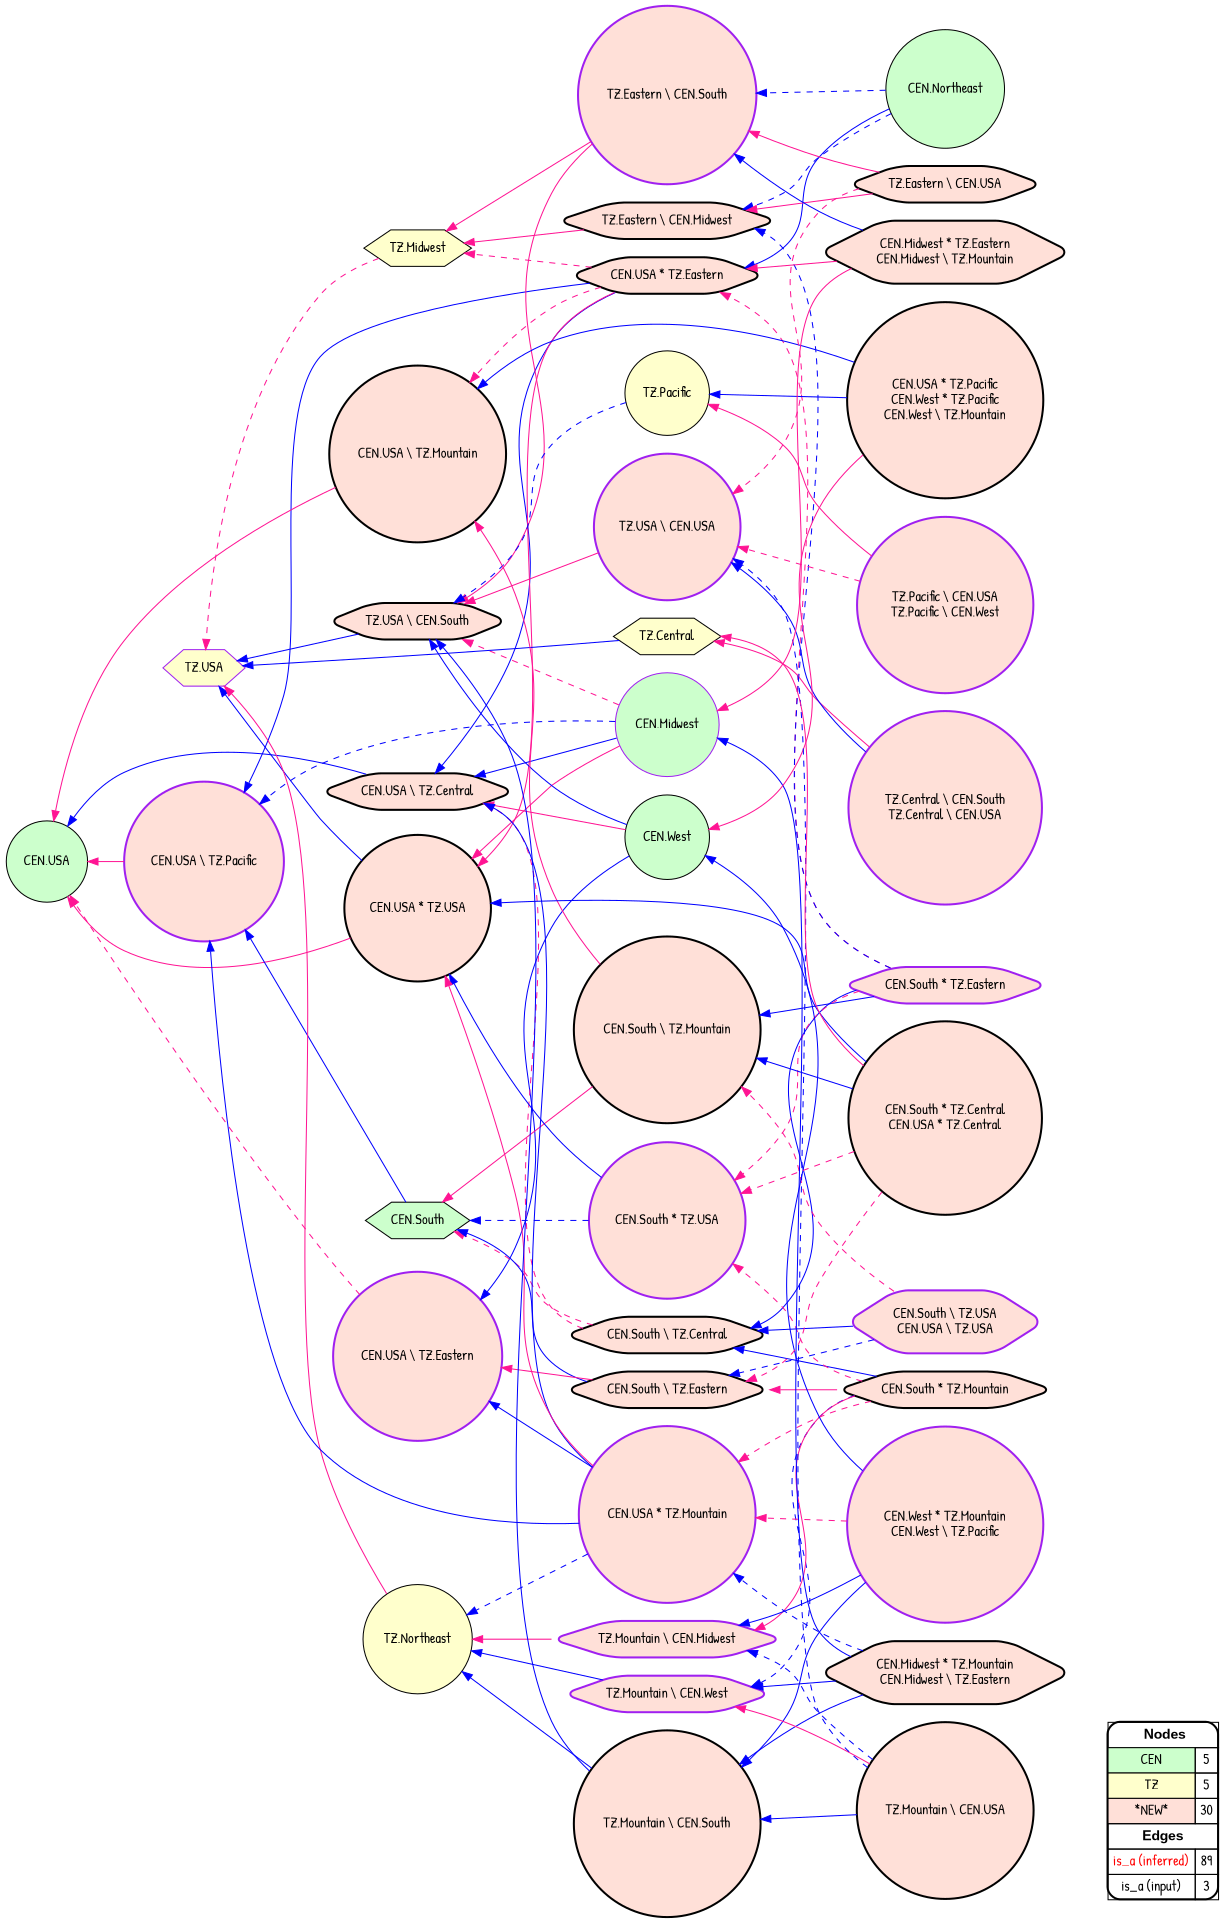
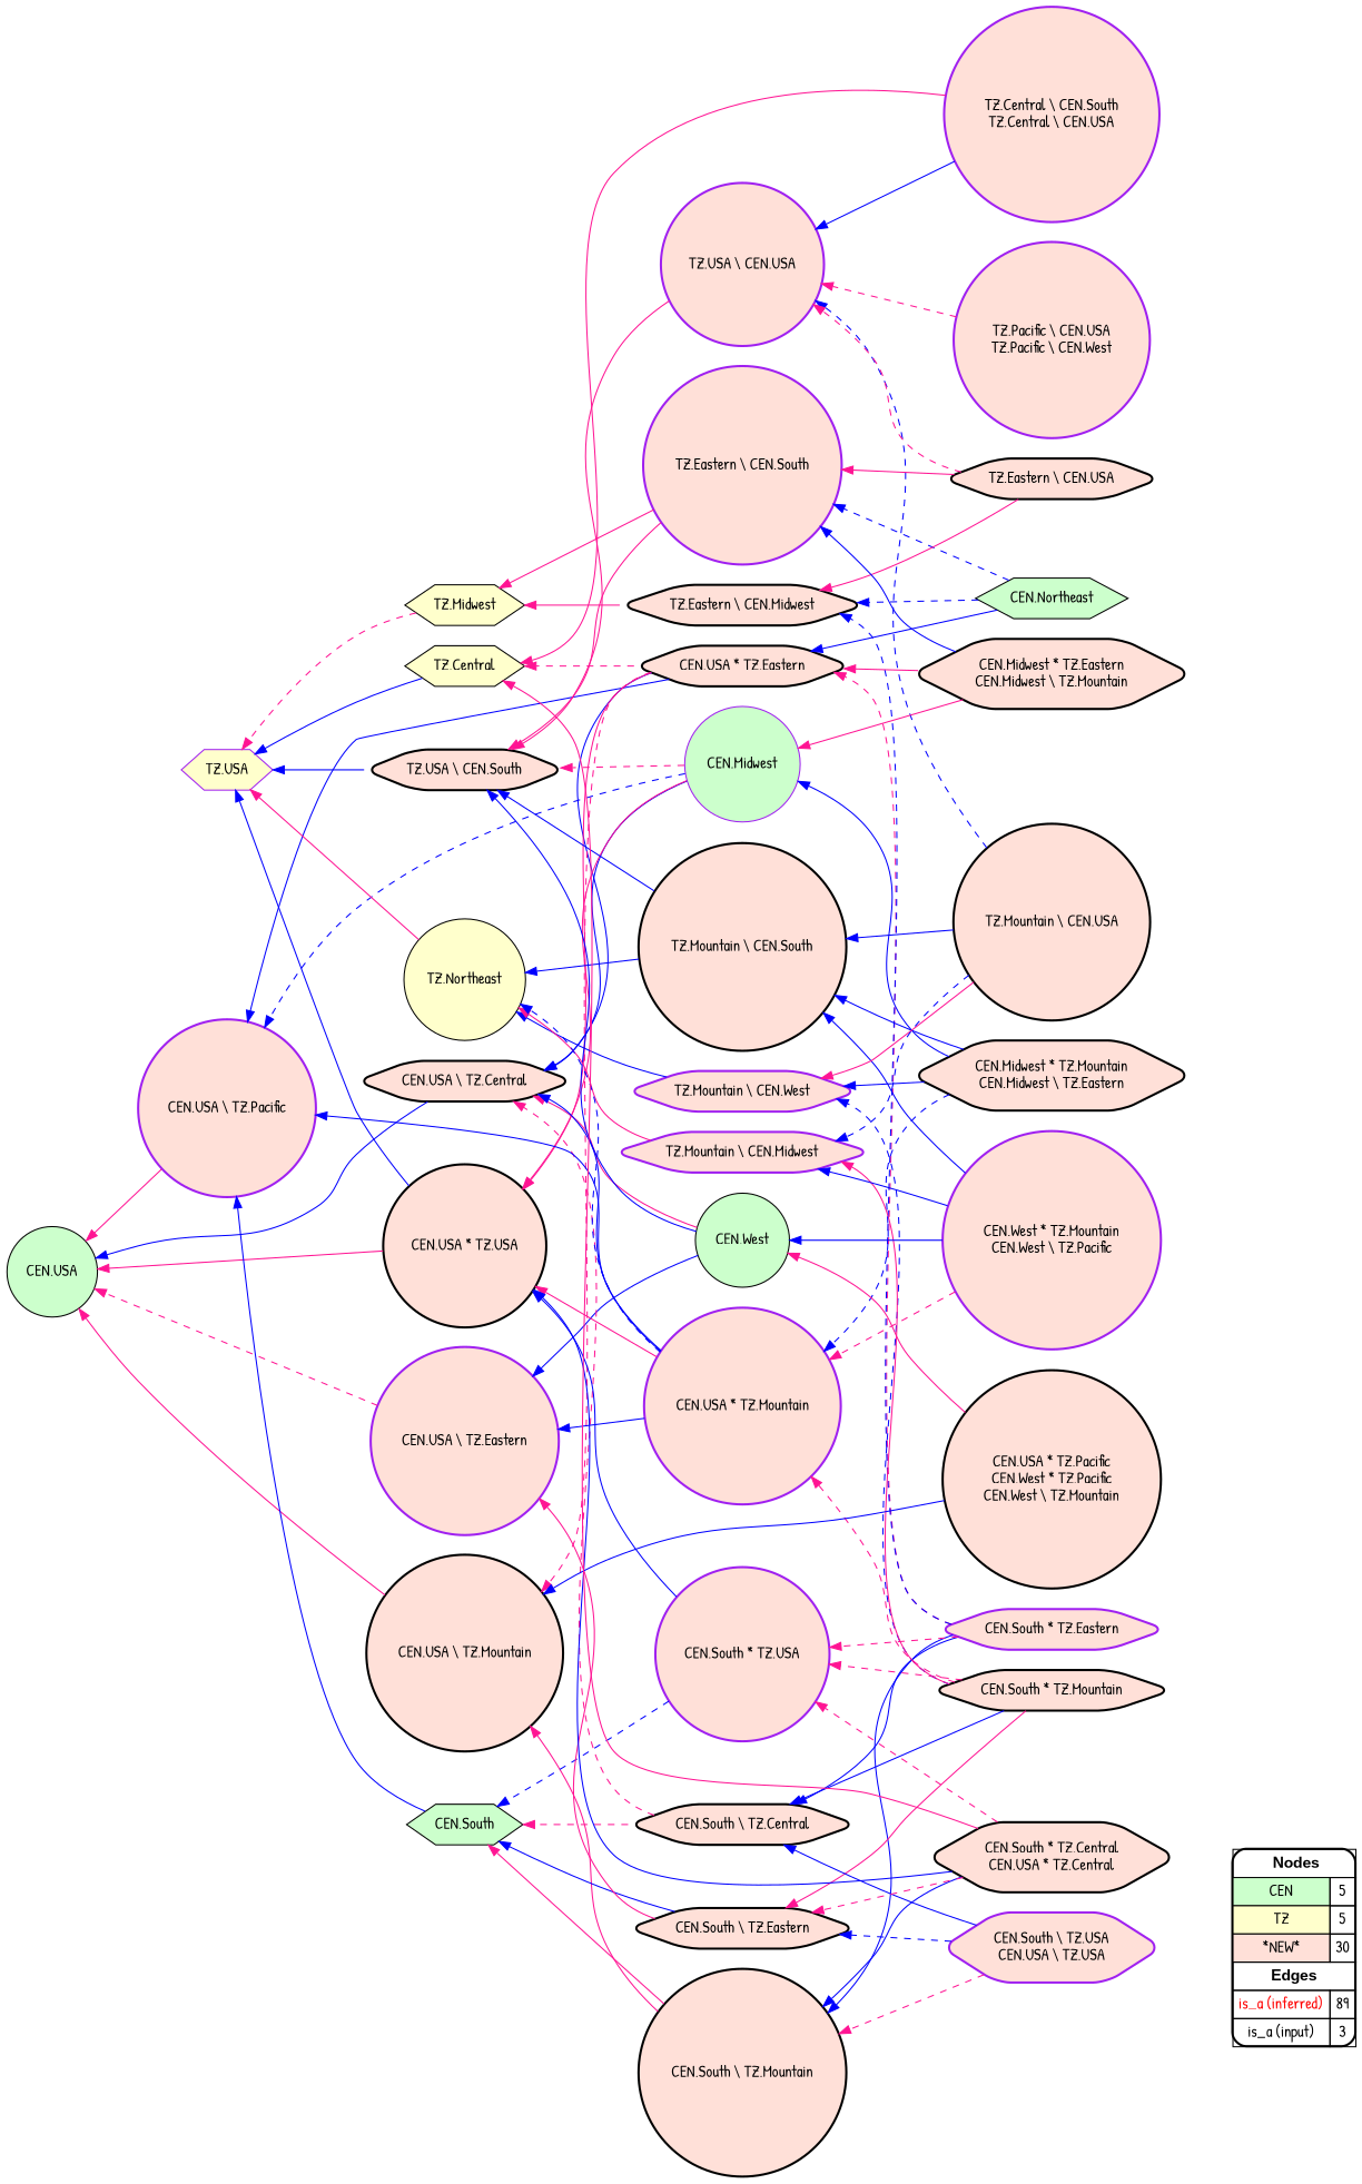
  digraph {
    fontname="Patrick Hand"
    rankdir=RL
    node [fillcolor="#FFE0D8" fontname="Patrick Hand" shape=hexagon style="filled,rounded,bold" color=black]
    edge [arrowhead=normal color=blue constraint=true fontname="Patrick Hand" penwidth=1 style=solid]
    n1 [fillcolor=white label=<   <TABLE BORDER="0" CELLBORDER="1" CELLSPACING="0" CELLPADDING="4">  <TR> <TD COLSPAN="2"><font face="Arial Black"> Nodes</font></TD> </TR>  <TR>   <TD bgcolor="#CCFFCC" fontname="helvetica">CEN</TD>   <TD>5</TD>   </TR>  <TR>   <TD bgcolor="#FFFFCC" fontname="helvetica">TZ</TD>   <TD>5</TD>   </TR>  <TR>   <TD bgcolor="#FFE0D8" fontname="helvetica">*NEW*</TD>   <TD>30</TD>   </TR>  <TR> <TD COLSPAN="2"><font face = "Arial Black"> Edges </font></TD> </TR>  <TR>   <TD><font color ="#FF0000">is_a (inferred)</font></TD><TD>89</TD> </TR> <TR>   <TD><font color ="#000000">is_a (input)</font></TD><TD>3</TD> </TR> </TABLE>   > margin=0 shape=box color=""]
-   "CEN.Northeast" [fillcolor="#CCFFCC" shape=circle style=filled]
+   "CEN.Northeast" [fillcolor="#CCFFCC" style=filled]
    "CEN.USA * TZ.Eastern"
    "TZ.Eastern \\ CEN.South" [color=purple shape=circle]
    "TZ.Eastern \\ CEN.Midwest"
    "CEN.USA \\ TZ.Pacific" [color=purple shape=circle]
    "CEN.USA \\ TZ.Central"
    "CEN.USA * TZ.USA" [shape=circle]
    n9 [fillcolor="#FFFFCC" label="TZ.Midwest" style=filled]
    "CEN.USA \\ TZ.Mountain" [shape=circle]
    "TZ.USA \\ CEN.South"
    "CEN.South" [fillcolor="#CCFFCC" style=filled]
    "CEN.USA" [fillcolor="#CCFFCC" shape=circle style=filled]
    "CEN.Midwest" [color=purple fillcolor="#CCFFCC" shape=circle style=filled]
    "TZ.USA" [color=purple fillcolor="#FFFFCC" style=filled]
    "CEN.West" [fillcolor="#CCFFCC" shape=circle style=filled]
    "CEN.USA \\ TZ.Eastern" [color=purple shape=circle]
    n18 [fillcolor="#FFFFCC" label="TZ.Northeast" shape=circle style=filled]
    "TZ.Central" [fillcolor="#FFFFCC" style=filled]
-   "TZ.Pacific" [fillcolor="#FFFFCC" shape=circle style=filled]
    "CEN.South * TZ.Eastern" [color=purple]
    "CEN.South \\ TZ.Mountain" [shape=circle]
    "CEN.South \\ TZ.Central"
    "CEN.South * TZ.USA" [color=purple shape=circle]
    "CEN.South \\ TZ.Eastern"
    "CEN.South * TZ.Mountain"
    "TZ.Mountain \\ CEN.West" [color=purple]
    "TZ.Mountain \\ CEN.Midwest" [color=purple]
    "CEN.USA * TZ.Mountain" [color=purple shape=circle]
    "CEN.South \\ TZ.USA\nCEN.USA \\ TZ.USA" [color=purple]
    "TZ.Central \\ CEN.South\nTZ.Central \\ CEN.USA" [color=purple shape=circle]
    "TZ.USA \\ CEN.USA" [color=purple shape=circle]
    "CEN.Midwest * TZ.Mountain\nCEN.Midwest \\ TZ.Eastern"
    "TZ.Mountain \\ CEN.South" [shape=circle]
    "CEN.West * TZ.Mountain\nCEN.West \\ TZ.Pacific" [color=purple shape=circle]
    "CEN.USA * TZ.Pacific\nCEN.West * TZ.Pacific\nCEN.West \\ TZ.Mountain" [shape=circle]
    "TZ.Mountain \\ CEN.USA" [shape=circle]
-   "CEN.South * TZ.Central\nCEN.USA * TZ.Central" [shape=circle]
+   "CEN.South * TZ.Central\nCEN.USA * TZ.Central"
    "TZ.Eastern \\ CEN.USA"
    "CEN.Midwest * TZ.Eastern\nCEN.Midwest \\ TZ.Mountain"
    "TZ.Pacific \\ CEN.USA\nTZ.Pacific \\ CEN.West" [color=purple shape=circle]
    subgraph sub_1 {
      rank=source
      n1
    }
    "CEN.Northeast" -> "CEN.USA * TZ.Eastern" [style=bold]
    "CEN.Northeast" -> "TZ.Eastern \\ CEN.South" [style=dashed]
    "CEN.Northeast" -> "TZ.Eastern \\ CEN.Midwest" [style=dashed]
    "CEN.USA * TZ.Eastern" -> "CEN.USA \\ TZ.Pacific"
    "CEN.USA * TZ.Eastern" -> "CEN.USA \\ TZ.Central" [style=bold]
    "CEN.USA * TZ.Eastern" -> "CEN.USA * TZ.USA" [color=deeppink style=bold]
-   "CEN.USA * TZ.Eastern" -> n9 [color=deeppink style=dashed]
+   "CEN.USA * TZ.Eastern" -> "TZ.Central" [color=deeppink style=dashed]
    "CEN.USA * TZ.Eastern" -> "CEN.USA \\ TZ.Mountain" [color=deeppink style=dashed]
    "TZ.Eastern \\ CEN.South" -> n9 [color=deeppink style=bold]
    "TZ.Eastern \\ CEN.South" -> "TZ.USA \\ CEN.South" [color=deeppink]
    "TZ.Eastern \\ CEN.Midwest" -> n9 [color=deeppink]
    "CEN.USA \\ TZ.Pacific" -> "CEN.USA" [color=deeppink]
    "CEN.USA \\ TZ.Central" -> "CEN.USA" [style=bold]
    "CEN.USA * TZ.USA" -> "CEN.USA" [color=deeppink style=bold]
    "CEN.USA * TZ.USA" -> "TZ.USA" [style=bold]
    n9 -> "TZ.USA" [color=deeppink style=dashed]
    "CEN.USA \\ TZ.Mountain" -> "CEN.USA" [color=deeppink style=bold]
    "TZ.USA \\ CEN.South" -> "TZ.USA"
    "CEN.South" -> "CEN.USA \\ TZ.Pacific" [style=bold]
    "CEN.Midwest" -> "CEN.USA \\ TZ.Pacific" [style=dashed]
    "CEN.Midwest" -> "CEN.USA \\ TZ.Central" [style=bold]
    "CEN.Midwest" -> "CEN.USA * TZ.USA" [color=deeppink]
    "CEN.Midwest" -> "TZ.USA \\ CEN.South" [color=deeppink style=dashed]
    "CEN.West" -> "CEN.USA \\ TZ.Central" [color=deeppink]
    "CEN.West" -> "TZ.USA \\ CEN.South"
    "CEN.West" -> "CEN.USA \\ TZ.Eastern" [style=bold]
    "CEN.USA \\ TZ.Eastern" -> "CEN.USA" [color=deeppink style=dashed]
    n18 -> "TZ.USA" [color=deeppink]
    "TZ.Central" -> "TZ.USA" [style=bold]
-   "TZ.Pacific" -> "TZ.USA \\ CEN.South" [style=dashed]
    "CEN.South * TZ.Eastern" -> "CEN.USA * TZ.Eastern" [color=deeppink style=dashed]
    "CEN.South * TZ.Eastern" -> "TZ.Eastern \\ CEN.Midwest" [style=dashed]
    "CEN.South * TZ.Eastern" -> "CEN.South \\ TZ.Mountain"
    "CEN.South * TZ.Eastern" -> "CEN.South \\ TZ.Central"
    "CEN.South * TZ.Eastern" -> "CEN.South * TZ.USA" [color=deeppink style=dashed]
    "CEN.South \\ TZ.Mountain" -> "CEN.USA \\ TZ.Mountain" [color=deeppink]
    "CEN.South \\ TZ.Mountain" -> "CEN.South" [color=deeppink]
    "CEN.South \\ TZ.Central" -> "CEN.USA \\ TZ.Central" [color=deeppink style=dashed]
    "CEN.South \\ TZ.Central" -> "CEN.South" [color=deeppink style=dashed]
    "CEN.South * TZ.USA" -> "CEN.USA * TZ.USA" [style=bold]
    "CEN.South * TZ.USA" -> "CEN.South" [style=dashed]
    "CEN.South \\ TZ.Eastern" -> "CEN.South" [style=bold]
    "CEN.South \\ TZ.Eastern" -> "CEN.USA \\ TZ.Eastern" [color=deeppink]
    "CEN.South * TZ.Mountain" -> "CEN.South \\ TZ.Central" [style=bold]
    "CEN.South * TZ.Mountain" -> "CEN.South * TZ.USA" [color=deeppink style=dashed]
    "CEN.South * TZ.Mountain" -> "CEN.South \\ TZ.Eastern" [color=deeppink]
    "CEN.South * TZ.Mountain" -> "TZ.Mountain \\ CEN.West" [style=dashed]
    "CEN.South * TZ.Mountain" -> "TZ.Mountain \\ CEN.Midwest" [color=deeppink]
    "CEN.South * TZ.Mountain" -> "CEN.USA * TZ.Mountain" [color=deeppink style=dashed]
    "TZ.Mountain \\ CEN.West" -> n18 [style=bold]
    "TZ.Mountain \\ CEN.Midwest" -> n18 [color=deeppink]
    "CEN.USA * TZ.Mountain" -> "CEN.USA \\ TZ.Pacific"
    "CEN.USA * TZ.Mountain" -> "CEN.USA \\ TZ.Central" [style=bold]
    "CEN.USA * TZ.Mountain" -> "CEN.USA * TZ.USA" [color=deeppink]
    "CEN.USA * TZ.Mountain" -> "CEN.USA \\ TZ.Eastern" [style=bold]
    "CEN.USA * TZ.Mountain" -> n18 [style=dashed]
    "CEN.South \\ TZ.USA\nCEN.USA \\ TZ.USA" -> "CEN.South \\ TZ.Mountain" [color=deeppink style=dashed]
    "CEN.South \\ TZ.USA\nCEN.USA \\ TZ.USA" -> "CEN.South \\ TZ.Central"
    "CEN.South \\ TZ.USA\nCEN.USA \\ TZ.USA" -> "CEN.South \\ TZ.Eastern" [style=dashed]
    "TZ.Central \\ CEN.South\nTZ.Central \\ CEN.USA" -> "TZ.Central" [color=deeppink]
    "TZ.Central \\ CEN.South\nTZ.Central \\ CEN.USA" -> "TZ.USA \\ CEN.USA"
    "TZ.USA \\ CEN.USA" -> "TZ.USA \\ CEN.South" [color=deeppink]
    "CEN.Midwest * TZ.Mountain\nCEN.Midwest \\ TZ.Eastern" -> "CEN.Midwest" [style=bold]
    "CEN.Midwest * TZ.Mountain\nCEN.Midwest \\ TZ.Eastern" -> "TZ.Mountain \\ CEN.West"
    "CEN.Midwest * TZ.Mountain\nCEN.Midwest \\ TZ.Eastern" -> "CEN.USA * TZ.Mountain" [style=dashed]
    "CEN.Midwest * TZ.Mountain\nCEN.Midwest \\ TZ.Eastern" -> "TZ.Mountain \\ CEN.South"
    "TZ.Mountain \\ CEN.South" -> "TZ.USA \\ CEN.South"
    "TZ.Mountain \\ CEN.South" -> n18
    "CEN.West * TZ.Mountain\nCEN.West \\ TZ.Pacific" -> "CEN.West" [style=bold]
    "CEN.West * TZ.Mountain\nCEN.West \\ TZ.Pacific" -> "TZ.Mountain \\ CEN.Midwest"
    "CEN.West * TZ.Mountain\nCEN.West \\ TZ.Pacific" -> "CEN.USA * TZ.Mountain" [color=deeppink style=dashed]
    "CEN.West * TZ.Mountain\nCEN.West \\ TZ.Pacific" -> "TZ.Mountain \\ CEN.South" [style=bold]
    "CEN.USA * TZ.Pacific\nCEN.West * TZ.Pacific\nCEN.West \\ TZ.Mountain" -> "CEN.USA \\ TZ.Mountain"
    "CEN.USA * TZ.Pacific\nCEN.West * TZ.Pacific\nCEN.West \\ TZ.Mountain" -> "CEN.West" [color=deeppink]
-   "CEN.USA * TZ.Pacific\nCEN.West * TZ.Pacific\nCEN.West \\ TZ.Mountain" -> "TZ.Pacific" [style=bold]
    "TZ.Mountain \\ CEN.USA" -> "TZ.Mountain \\ CEN.West" [color=deeppink style=bold]
    "TZ.Mountain \\ CEN.USA" -> "TZ.Mountain \\ CEN.Midwest" [style=dashed]
    "TZ.Mountain \\ CEN.USA" -> "TZ.USA \\ CEN.USA" [style=dashed]
    "TZ.Mountain \\ CEN.USA" -> "TZ.Mountain \\ CEN.South"
    "CEN.South * TZ.Central\nCEN.USA * TZ.Central" -> "CEN.USA * TZ.USA" [style=bold]
    "CEN.South * TZ.Central\nCEN.USA * TZ.Central" -> "TZ.Central" [color=deeppink]
    "CEN.South * TZ.Central\nCEN.USA * TZ.Central" -> "CEN.South \\ TZ.Mountain" [style=bold]
    "CEN.South * TZ.Central\nCEN.USA * TZ.Central" -> "CEN.South * TZ.USA" [color=deeppink style=dashed]
    "CEN.South * TZ.Central\nCEN.USA * TZ.Central" -> "CEN.South \\ TZ.Eastern" [color=deeppink style=dashed]
    "TZ.Eastern \\ CEN.USA" -> "TZ.Eastern \\ CEN.South" [color=deeppink]
    "TZ.Eastern \\ CEN.USA" -> "TZ.Eastern \\ CEN.Midwest" [color=deeppink]
    "TZ.Eastern \\ CEN.USA" -> "TZ.USA \\ CEN.USA" [color=deeppink style=dashed]
    "CEN.Midwest * TZ.Eastern\nCEN.Midwest \\ TZ.Mountain" -> "CEN.USA * TZ.Eastern" [color=deeppink style=bold]
    "CEN.Midwest * TZ.Eastern\nCEN.Midwest \\ TZ.Mountain" -> "TZ.Eastern \\ CEN.South"
    "CEN.Midwest * TZ.Eastern\nCEN.Midwest \\ TZ.Mountain" -> "CEN.Midwest" [color=deeppink style=bold]
-   "TZ.Pacific \\ CEN.USA\nTZ.Pacific \\ CEN.West" -> "TZ.Pacific" [color=deeppink style=bold]
    "TZ.Pacific \\ CEN.USA\nTZ.Pacific \\ CEN.West" -> "TZ.USA \\ CEN.USA" [color=deeppink style=dashed]
  }
